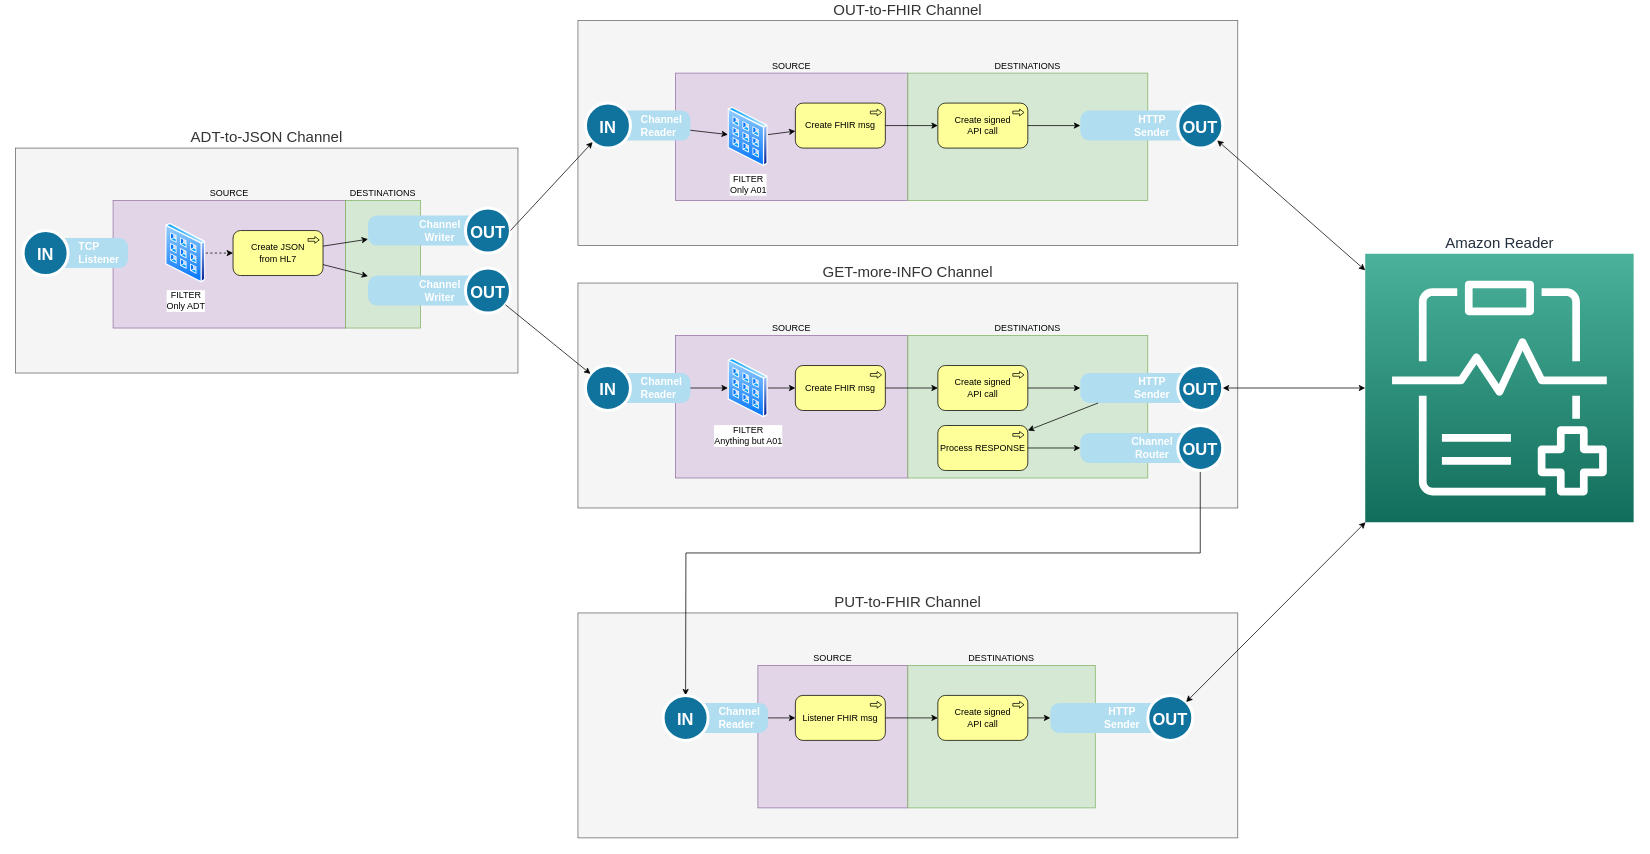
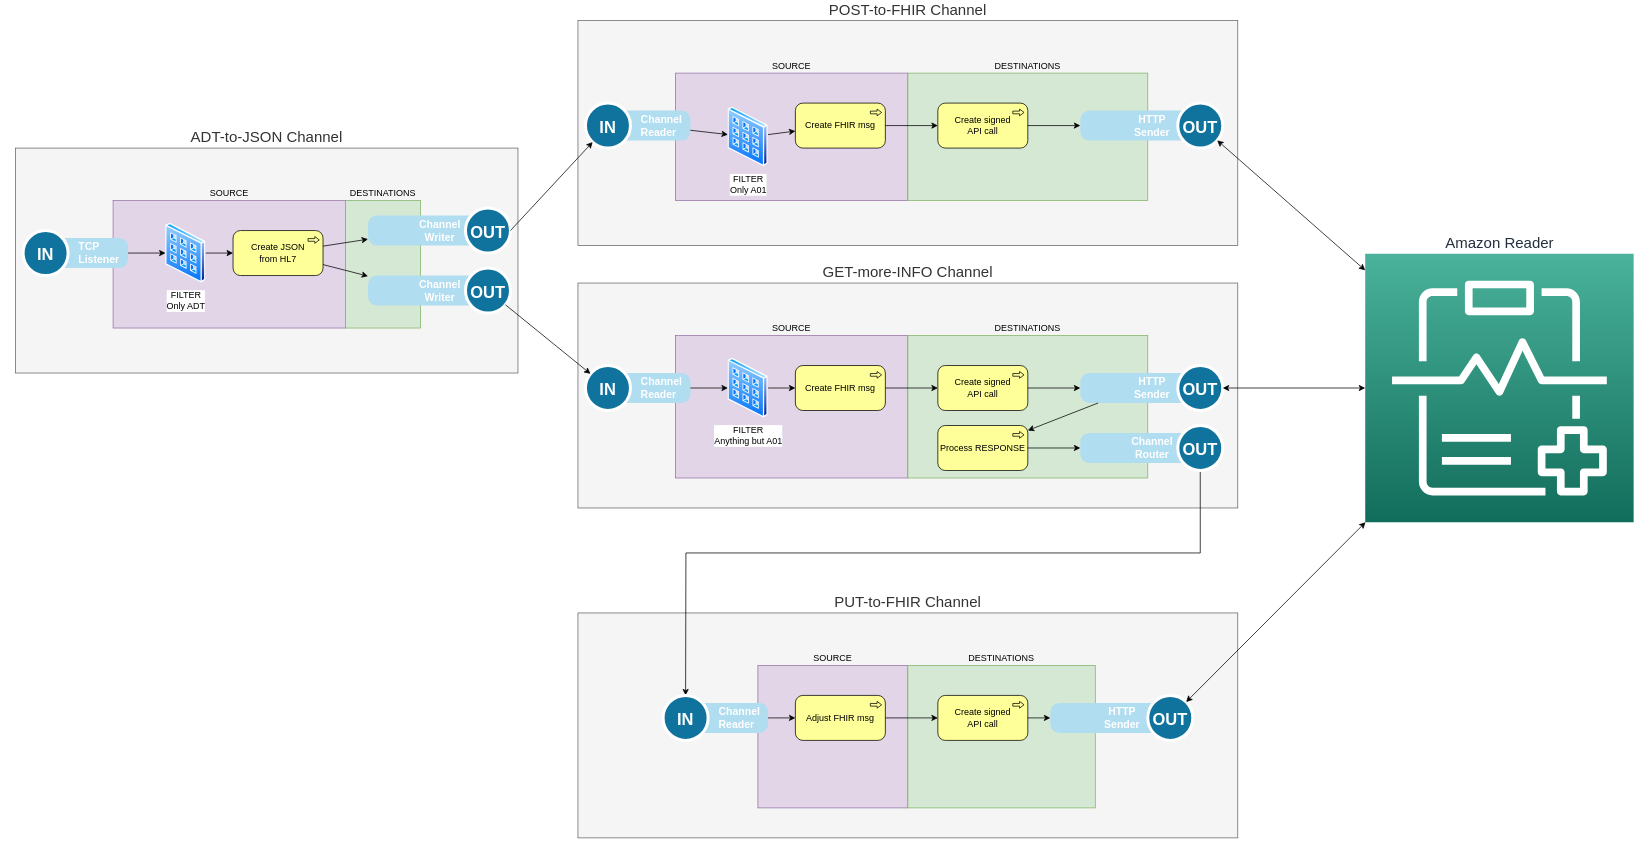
  <mxCell id="0" />
  <mxCell id="1" parent="0" />
  <mxCell id="2" value="PUT-to-FHIR Channel" style="rounded=0;whiteSpace=wrap;html=1;labelPosition=center;verticalLabelPosition=top;align=center;verticalAlign=bottom;fontSize=20;fillColor=#f5f5f5;fontColor=#333333;strokeColor=#666666;" vertex="1" parent="1"><mxGeometry x="770" y="810" width="880" height="300" as="geometry" /></mxCell>
  <mxCell id="3" value="ADT-to-JSON Channel" style="rounded=0;whiteSpace=wrap;html=1;labelPosition=center;verticalLabelPosition=top;align=center;verticalAlign=bottom;fontSize=20;fillColor=#f5f5f5;fontColor=#333333;strokeColor=#666666;" vertex="1" parent="1"><mxGeometry y="190" width="670" height="300" as="geometry" x="20" /></mxCell>
  <mxCell id="4" value="SOURCE" style="rounded=0;whiteSpace=wrap;html=1;labelPosition=center;verticalLabelPosition=top;align=center;verticalAlign=bottom;fillColor=#e1d5e7;strokeColor=#9673a6;" vertex="1" parent="1"><mxGeometry x="150" y="260" width="310" height="170" as="geometry" /></mxCell>
  <mxCell id="5" value="FILTER&lt;br&gt;Only ADT" style="aspect=fixed;perimeter=ellipsePerimeter;html=1;align=center;shadow=0;dashed=0;spacingTop=3;image;image=img/lib/active_directory/input_output_filter.svg;" vertex="1" parent="1"><mxGeometry x="220" y="290" width="53.6" height="80" as="geometry" /></mxCell>
  <mxCell id="6" value="Create JSON&lt;br&gt;from HL7" style="html=1;outlineConnect=0;whiteSpace=wrap;fillColor=#ffff99;shape=mxgraph.archimate3.application;appType=proc;archiType=rounded;" vertex="1" parent="1"><mxGeometry x="310" y="300" width="120" height="60" as="geometry" /></mxCell>
  <mxCell id="7" value="DESTINATIONS" style="rounded=0;whiteSpace=wrap;html=1;labelPosition=center;verticalLabelPosition=top;align=center;verticalAlign=bottom;fillColor=#d5e8d4;strokeColor=#82b366;" vertex="1" parent="1"><mxGeometry x="460" y="260" width="100" height="170" as="geometry" /></mxCell>
  <mxCell id="8" value="TCP Listener" style="shape=rect;rounded=1;whiteSpace=wrap;html=1;shadow=0;strokeColor=none;fillColor=#B1DDF0;arcSize=30;fontSize=14;spacingLeft=42;fontStyle=1;fontColor=#FFFFFF;align=left;" vertex="1" parent="1"><mxGeometry x="60" y="310" width="110" height="40" as="geometry" /></mxCell>
  <mxCell id="9" value="IN" style="shape=ellipse;perimeter=ellipsePerimeter;fontSize=22;fontStyle=1;shadow=0;strokeColor=#ffffff;fillColor=#10739E;strokeWidth=4;fontColor=#ffffff;align=center;" vertex="1" parent="1"><mxGeometry x="30" y="300" width="60" height="60" as="geometry" /></mxCell>
  <mxCell id="10" value="Channel&lt;br&gt;Writer" style="shape=rect;rounded=1;whiteSpace=wrap;html=1;shadow=0;strokeColor=none;fillColor=#B1DDF0;arcSize=30;fontSize=14;spacingLeft=42;fontStyle=1;fontColor=#FFFFFF;align=center;labelPosition=center;verticalLabelPosition=middle;verticalAlign=middle;" vertex="1" parent="1"><mxGeometry x="490" y="280" width="150" height="40" as="geometry" /></mxCell>
  <mxCell id="11" value="OUT" style="shape=ellipse;perimeter=ellipsePerimeter;fontSize=22;fontStyle=1;shadow=0;strokeColor=#ffffff;fillColor=#10739E;strokeWidth=4;fontColor=#ffffff;align=center;" vertex="1" parent="1"><mxGeometry x="620" y="270" width="60" height="60" as="geometry" /></mxCell>
  <mxCell id="12" value="Channel&lt;br&gt;Writer" style="shape=rect;rounded=1;whiteSpace=wrap;html=1;shadow=0;strokeColor=none;fillColor=#B1DDF0;arcSize=30;fontSize=14;spacingLeft=42;fontStyle=1;fontColor=#FFFFFF;align=center;labelPosition=center;verticalLabelPosition=middle;verticalAlign=middle;" vertex="1" parent="1"><mxGeometry x="490" y="360" width="150" height="40" as="geometry" /></mxCell>
  <mxCell id="13" value="OUT" style="shape=ellipse;perimeter=ellipsePerimeter;fontSize=22;fontStyle=1;shadow=0;strokeColor=#ffffff;fillColor=#10739E;strokeWidth=4;fontColor=#ffffff;align=center;" vertex="1" parent="1"><mxGeometry x="620" y="350" width="60" height="60" as="geometry" /></mxCell>
- <mxCell id="14" value="OUT-to-FHIR Channel" style="rounded=0;whiteSpace=wrap;html=1;labelPosition=center;verticalLabelPosition=top;align=center;verticalAlign=bottom;fontSize=20;fillColor=#f5f5f5;fontColor=#333333;strokeColor=#666666;" vertex="1" parent="1"><mxGeometry x="770" y="20" width="880" height="300" as="geometry" /></mxCell>
+ <mxCell id="14" value="POST-to-FHIR Channel" style="rounded=0;whiteSpace=wrap;html=1;labelPosition=center;verticalLabelPosition=top;align=center;verticalAlign=bottom;fontSize=20;fillColor=#f5f5f5;fontColor=#333333;strokeColor=#666666;" vertex="1" parent="1"><mxGeometry x="770" y="20" width="880" height="300" as="geometry" /></mxCell>
  <mxCell id="15" value="SOURCE" style="rounded=0;whiteSpace=wrap;html=1;labelPosition=center;verticalLabelPosition=top;align=center;verticalAlign=bottom;fillColor=#e1d5e7;strokeColor=#9673a6;" vertex="1" parent="1"><mxGeometry x="900" y="90" width="310" height="170" as="geometry" /></mxCell>
  <mxCell id="16" value="FILTER&lt;br&gt;Only A01" style="aspect=fixed;perimeter=ellipsePerimeter;html=1;align=center;shadow=0;dashed=0;spacingTop=3;image;image=img/lib/active_directory/input_output_filter.svg;" vertex="1" parent="1"><mxGeometry x="970" y="135" width="53.6" height="80" as="geometry" /></mxCell>
  <mxCell id="17" value="Create FHIR msg" style="html=1;outlineConnect=0;whiteSpace=wrap;fillColor=#ffff99;shape=mxgraph.archimate3.application;appType=proc;archiType=rounded;" vertex="1" parent="1"><mxGeometry x="1060" y="130" width="120" height="60" as="geometry" /></mxCell>
  <mxCell id="18" value="DESTINATIONS" style="rounded=0;whiteSpace=wrap;html=1;labelPosition=center;verticalLabelPosition=top;align=center;verticalAlign=bottom;fillColor=#d5e8d4;strokeColor=#82b366;" vertex="1" parent="1"><mxGeometry x="1210" y="90" width="320" height="170" as="geometry" /></mxCell>
  <mxCell id="19" value="Channel Reader" style="shape=rect;rounded=1;whiteSpace=wrap;html=1;shadow=0;strokeColor=none;fillColor=#B1DDF0;arcSize=30;fontSize=14;spacingLeft=42;fontStyle=1;fontColor=#FFFFFF;align=left;" vertex="1" parent="1"><mxGeometry x="810" y="140" width="110" height="40" as="geometry" /></mxCell>
  <mxCell id="20" value="IN" style="shape=ellipse;perimeter=ellipsePerimeter;fontSize=22;fontStyle=1;shadow=0;strokeColor=#ffffff;fillColor=#10739E;strokeWidth=4;fontColor=#ffffff;align=center;" vertex="1" parent="1"><mxGeometry x="780" y="130" width="60" height="60" as="geometry" /></mxCell>
  <mxCell id="21" value="HTTP&lt;br&gt;Sender" style="shape=rect;rounded=1;whiteSpace=wrap;html=1;shadow=0;strokeColor=none;fillColor=#B1DDF0;arcSize=30;fontSize=14;spacingLeft=42;fontStyle=1;fontColor=#FFFFFF;align=center;labelPosition=center;verticalLabelPosition=middle;verticalAlign=middle;" vertex="1" parent="1"><mxGeometry x="1440" y="140" width="150" height="40" as="geometry" /></mxCell>
  <mxCell id="22" value="OUT" style="shape=ellipse;perimeter=ellipsePerimeter;fontSize=22;fontStyle=1;shadow=0;strokeColor=#ffffff;fillColor=#10739E;strokeWidth=4;fontColor=#ffffff;align=center;" vertex="1" parent="1"><mxGeometry x="1570" y="130" width="60" height="60" as="geometry" /></mxCell>
  <mxCell id="23" value="Amazon Reader" style="sketch=0;points=[[0,0,0],[0.25,0,0],[0.5,0,0],[0.75,0,0],[1,0,0],[0,1,0],[0.25,1,0],[0.5,1,0],[0.75,1,0],[1,1,0],[0,0.25,0],[0,0.5,0],[0,0.75,0],[1,0.25,0],[1,0.5,0],[1,0.75,0]];outlineConnect=0;fontColor=#232F3E;gradientColor=#4AB29A;gradientDirection=north;fillColor=#116D5B;strokeColor=#ffffff;dashed=0;verticalLabelPosition=top;verticalAlign=bottom;align=center;html=1;fontSize=20;fontStyle=0;aspect=fixed;shape=mxgraph.aws4.resourceIcon;resIcon=mxgraph.aws4.healthlake;labelPosition=center;" vertex="1" parent="1"><mxGeometry x="1820" y="331" width="358" height="358" as="geometry" /></mxCell>
  <mxCell id="24" value="Create signed &lt;br&gt;API call" style="html=1;outlineConnect=0;whiteSpace=wrap;fillColor=#ffff99;shape=mxgraph.archimate3.application;appType=proc;archiType=rounded;" vertex="1" parent="1"><mxGeometry x="1250" y="130" width="120" height="60" as="geometry" /></mxCell>
  <mxCell id="25" value="" style="endArrow=classic;html=1;rounded=0;fontSize=20;" edge="1" parent="1" source="24" target="21"><mxGeometry width="50" height="50" relative="1" as="geometry"><mxPoint x="1520" y="320" as="sourcePoint" /><mxPoint x="1570" y="270" as="targetPoint" /></mxGeometry></mxCell>
  <mxCell id="26" value="" style="endArrow=classic;html=1;rounded=0;fontSize=20;" edge="1" parent="1" source="17" target="24"><mxGeometry width="50" height="50" relative="1" as="geometry"><mxPoint x="1380" y="170" as="sourcePoint" /><mxPoint x="1360" y="170" as="targetPoint" /></mxGeometry></mxCell>
  <mxCell id="27" value="" style="endArrow=classic;html=1;rounded=0;fontSize=20;" edge="1" parent="1" source="16" target="17"><mxGeometry width="50" height="50" relative="1" as="geometry"><mxPoint x="1390" y="180" as="sourcePoint" /><mxPoint x="1100" y="160" as="targetPoint" /></mxGeometry></mxCell>
  <mxCell id="28" value="" style="endArrow=classic;html=1;rounded=0;fontSize=20;" edge="1" parent="1" source="19" target="16"><mxGeometry width="50" height="50" relative="1" as="geometry"><mxPoint x="1400" y="190" as="sourcePoint" /><mxPoint x="1000" y="160" as="targetPoint" /></mxGeometry></mxCell>
  <mxCell id="29" value="" style="endArrow=classic;startArrow=classic;html=1;rounded=0;fontSize=20;" edge="1" parent="1" source="22" target="23"><mxGeometry width="50" height="50" relative="1" as="geometry"><mxPoint x="1440" y="450" as="sourcePoint" /><mxPoint x="1490" y="400" as="targetPoint" /></mxGeometry></mxCell>
  <mxCell id="30" value="" style="endArrow=classic;html=1;rounded=0;fontSize=20;exitX=1;exitY=0.5;exitDx=0;exitDy=0;" edge="1" parent="1" source="11" target="20"><mxGeometry width="50" height="50" relative="1" as="geometry"><mxPoint x="930" y="170" as="sourcePoint" /><mxPoint x="980" y="170" as="targetPoint" /></mxGeometry></mxCell>
  <mxCell id="31" value="" style="endArrow=classic;html=1;rounded=0;fontSize=20;" edge="1" parent="1" source="6" target="10"><mxGeometry width="50" height="50" relative="1" as="geometry"><mxPoint x="690" y="310" as="sourcePoint" /><mxPoint x="799.586" y="191.984" as="targetPoint" /></mxGeometry></mxCell>
  <mxCell id="32" value="" style="endArrow=classic;html=1;rounded=0;fontSize=20;" edge="1" parent="1" source="6" target="12"><mxGeometry width="50" height="50" relative="1" as="geometry"><mxPoint x="700" y="320" as="sourcePoint" /><mxPoint x="809.586" y="201.984" as="targetPoint" /></mxGeometry></mxCell>
- <mxCell id="33" value="" style="endArrow=classic;html=1;rounded=0;fontSize=20;dashed=1;" edge="1" parent="1" source="5" target="6"><mxGeometry width="50" height="50" relative="1" as="geometry"><mxPoint x="710" y="330" as="sourcePoint" /><mxPoint x="819.586" y="211.984" as="targetPoint" /></mxGeometry></mxCell>
+ <mxCell id="33" value="" style="endArrow=classic;html=1;rounded=0;fontSize=20;" edge="1" parent="1" source="5" target="6"><mxGeometry width="50" height="50" relative="1" as="geometry"><mxPoint x="710" y="330" as="sourcePoint" /><mxPoint x="819.586" y="211.984" as="targetPoint" /></mxGeometry></mxCell>
+ <mxCell id="34" value="" style="endArrow=classic;html=1;rounded=0;fontSize=20;" edge="1" parent="1" source="8" target="5"><mxGeometry width="50" height="50" relative="1" as="geometry"><mxPoint x="720" y="340" as="sourcePoint" /><mxPoint x="829.586" y="221.984" as="targetPoint" /></mxGeometry></mxCell>
  <mxCell id="35" value="GET-more-INFO Channel" style="rounded=0;whiteSpace=wrap;html=1;labelPosition=center;verticalLabelPosition=top;align=center;verticalAlign=bottom;fontSize=20;fillColor=#f5f5f5;fontColor=#333333;strokeColor=#666666;" vertex="1" parent="1"><mxGeometry x="770" y="370" width="880" height="300" as="geometry" /></mxCell>
  <mxCell id="36" value="SOURCE" style="rounded=0;whiteSpace=wrap;html=1;labelPosition=center;verticalLabelPosition=top;align=center;verticalAlign=bottom;fillColor=#e1d5e7;strokeColor=#9673a6;" vertex="1" parent="1"><mxGeometry x="900" y="440" width="310" height="190" as="geometry" /></mxCell>
  <mxCell id="37" value="FILTER&lt;br&gt;Anything but A01" style="aspect=fixed;perimeter=ellipsePerimeter;html=1;align=center;shadow=0;dashed=0;spacingTop=3;image;image=img/lib/active_directory/input_output_filter.svg;" vertex="1" parent="1"><mxGeometry x="970" y="470" width="53.6" height="80" as="geometry" /></mxCell>
  <mxCell id="38" value="Create FHIR msg" style="html=1;outlineConnect=0;whiteSpace=wrap;fillColor=#ffff99;shape=mxgraph.archimate3.application;appType=proc;archiType=rounded;" vertex="1" parent="1"><mxGeometry x="1060" y="480" width="120" height="60" as="geometry" /></mxCell>
  <mxCell id="39" value="DESTINATIONS" style="rounded=0;whiteSpace=wrap;html=1;labelPosition=center;verticalLabelPosition=top;align=center;verticalAlign=bottom;fillColor=#d5e8d4;strokeColor=#82b366;" vertex="1" parent="1"><mxGeometry x="1210" y="440" width="320" height="190" as="geometry" /></mxCell>
  <mxCell id="40" value="Channel Reader" style="shape=rect;rounded=1;whiteSpace=wrap;html=1;shadow=0;strokeColor=none;fillColor=#B1DDF0;arcSize=30;fontSize=14;spacingLeft=42;fontStyle=1;fontColor=#FFFFFF;align=left;" vertex="1" parent="1"><mxGeometry x="810" y="490" width="110" height="40" as="geometry" /></mxCell>
  <mxCell id="41" value="IN" style="shape=ellipse;perimeter=ellipsePerimeter;fontSize=22;fontStyle=1;shadow=0;strokeColor=#ffffff;fillColor=#10739E;strokeWidth=4;fontColor=#ffffff;align=center;" vertex="1" parent="1"><mxGeometry x="780" y="480" width="60" height="60" as="geometry" /></mxCell>
  <mxCell id="42" value="HTTP&lt;br&gt;Sender" style="shape=rect;rounded=1;whiteSpace=wrap;html=1;shadow=0;strokeColor=none;fillColor=#B1DDF0;arcSize=30;fontSize=14;spacingLeft=42;fontStyle=1;fontColor=#FFFFFF;align=center;labelPosition=center;verticalLabelPosition=middle;verticalAlign=middle;" vertex="1" parent="1"><mxGeometry x="1440" y="490" width="150" height="40" as="geometry" /></mxCell>
  <mxCell id="43" style="edgeStyle=orthogonalEdgeStyle;rounded=0;orthogonalLoop=1;jettySize=auto;html=1;fontSize=20;" edge="1" parent="1" source="55" target="61"><mxGeometry relative="1" as="geometry"><Array as="points"><mxPoint x="1600" y="730" /><mxPoint x="914" y="730" /></Array></mxGeometry></mxCell>
  <mxCell id="44" value="OUT" style="shape=ellipse;perimeter=ellipsePerimeter;fontSize=22;fontStyle=1;shadow=0;strokeColor=#ffffff;fillColor=#10739E;strokeWidth=4;fontColor=#ffffff;align=center;" vertex="1" parent="1"><mxGeometry x="1570" y="480" width="60" height="60" as="geometry" /></mxCell>
  <mxCell id="45" value="Create signed &lt;br&gt;API call" style="html=1;outlineConnect=0;whiteSpace=wrap;fillColor=#ffff99;shape=mxgraph.archimate3.application;appType=proc;archiType=rounded;" vertex="1" parent="1"><mxGeometry x="1250" y="480" width="120" height="60" as="geometry" /></mxCell>
  <mxCell id="46" value="" style="endArrow=classic;html=1;rounded=0;fontSize=20;" edge="1" parent="1" source="45" target="42"><mxGeometry width="50" height="50" relative="1" as="geometry"><mxPoint x="1520" y="670" as="sourcePoint" /><mxPoint x="1570" y="620" as="targetPoint" /></mxGeometry></mxCell>
  <mxCell id="47" value="" style="endArrow=classic;html=1;rounded=0;fontSize=20;" edge="1" parent="1" source="38" target="45"><mxGeometry width="50" height="50" relative="1" as="geometry"><mxPoint x="1380" y="520" as="sourcePoint" /><mxPoint x="1360" y="520" as="targetPoint" /></mxGeometry></mxCell>
  <mxCell id="48" value="" style="endArrow=classic;html=1;rounded=0;fontSize=20;" edge="1" parent="1" source="37" target="38"><mxGeometry width="50" height="50" relative="1" as="geometry"><mxPoint x="1390" y="530" as="sourcePoint" /><mxPoint x="1100" y="510" as="targetPoint" /></mxGeometry></mxCell>
  <mxCell id="49" value="" style="endArrow=classic;html=1;rounded=0;fontSize=20;" edge="1" parent="1" source="40" target="37"><mxGeometry width="50" height="50" relative="1" as="geometry"><mxPoint x="1400" y="540" as="sourcePoint" /><mxPoint x="1000" y="510" as="targetPoint" /></mxGeometry></mxCell>
  <mxCell id="50" value="" style="endArrow=classic;html=1;rounded=0;fontSize=20;" edge="1" parent="1" source="13" target="41"><mxGeometry width="50" height="50" relative="1" as="geometry"><mxPoint x="690" y="310" as="sourcePoint" /><mxPoint x="799.586" y="191.984" as="targetPoint" /></mxGeometry></mxCell>
  <mxCell id="51" value="" style="endArrow=classic;startArrow=classic;html=1;rounded=0;fontSize=20;" edge="1" parent="1" source="44" target="23"><mxGeometry width="50" height="50" relative="1" as="geometry"><mxPoint x="1633.274" y="188.929" as="sourcePoint" /><mxPoint x="1760" y="292.644" as="targetPoint" /></mxGeometry></mxCell>
  <mxCell id="52" value="Process RESPONSE" style="html=1;outlineConnect=0;whiteSpace=wrap;fillColor=#ffff99;shape=mxgraph.archimate3.application;appType=proc;archiType=rounded;" vertex="1" parent="1"><mxGeometry x="1250" y="560" width="120" height="60" as="geometry" /></mxCell>
  <mxCell id="53" value="" style="endArrow=classic;html=1;rounded=0;fontSize=20;" edge="1" parent="1" source="42" target="52"><mxGeometry width="50" height="50" relative="1" as="geometry"><mxPoint x="1380" y="520" as="sourcePoint" /><mxPoint x="1450" y="520" as="targetPoint" /></mxGeometry></mxCell>
  <mxCell id="54" value="Channel&lt;br&gt;Router" style="shape=rect;rounded=1;whiteSpace=wrap;html=1;shadow=0;strokeColor=none;fillColor=#B1DDF0;arcSize=30;fontSize=14;spacingLeft=42;fontStyle=1;fontColor=#FFFFFF;align=center;labelPosition=center;verticalLabelPosition=middle;verticalAlign=middle;" vertex="1" parent="1"><mxGeometry x="1440" y="570" width="150" height="40" as="geometry" /></mxCell>
  <mxCell id="55" value="OUT" style="shape=ellipse;perimeter=ellipsePerimeter;fontSize=22;fontStyle=1;shadow=0;strokeColor=#ffffff;fillColor=#10739E;strokeWidth=4;fontColor=#ffffff;align=center;" vertex="1" parent="1"><mxGeometry x="1570" y="560" width="60" height="60" as="geometry" /></mxCell>
  <mxCell id="56" value="" style="endArrow=classic;html=1;rounded=0;fontSize=20;" edge="1" parent="1" source="52" target="54"><mxGeometry width="50" height="50" relative="1" as="geometry"><mxPoint x="1473.75" y="540" as="sourcePoint" /><mxPoint x="1380" y="576.585" as="targetPoint" /></mxGeometry></mxCell>
  <mxCell id="57" value="SOURCE" style="rounded=0;whiteSpace=wrap;html=1;labelPosition=center;verticalLabelPosition=top;align=center;verticalAlign=bottom;fillColor=#e1d5e7;strokeColor=#9673a6;" vertex="1" parent="1"><mxGeometry x="1010" y="880" width="200" height="190" as="geometry" /></mxCell>
- <mxCell id="58" value="Listener FHIR msg" style="html=1;outlineConnect=0;whiteSpace=wrap;fillColor=#ffff99;shape=mxgraph.archimate3.application;appType=proc;archiType=rounded;" vertex="1" parent="1"><mxGeometry x="1060" y="920" width="120" height="60" as="geometry" /></mxCell>
+ <mxCell id="58" value="Adjust FHIR msg" style="html=1;outlineConnect=0;whiteSpace=wrap;fillColor=#ffff99;shape=mxgraph.archimate3.application;appType=proc;archiType=rounded;" vertex="1" parent="1"><mxGeometry x="1060" y="920" width="120" height="60" as="geometry" /></mxCell>
  <mxCell id="59" value="DESTINATIONS" style="rounded=0;whiteSpace=wrap;html=1;labelPosition=center;verticalLabelPosition=top;align=center;verticalAlign=bottom;fillColor=#d5e8d4;strokeColor=#82b366;" vertex="1" parent="1"><mxGeometry x="1210" y="880" width="250" height="190" as="geometry" /></mxCell>
  <mxCell id="60" value="Channel Reader" style="shape=rect;rounded=1;whiteSpace=wrap;html=1;shadow=0;strokeColor=none;fillColor=#B1DDF0;arcSize=30;fontSize=14;spacingLeft=42;fontStyle=1;fontColor=#FFFFFF;align=left;" vertex="1" parent="1"><mxGeometry x="913.6" y="930" width="110" height="40" as="geometry" /></mxCell>
  <mxCell id="61" value="IN" style="shape=ellipse;perimeter=ellipsePerimeter;fontSize=22;fontStyle=1;shadow=0;strokeColor=#ffffff;fillColor=#10739E;strokeWidth=4;fontColor=#ffffff;align=center;" vertex="1" parent="1"><mxGeometry x="883.6" y="920" width="60" height="60" as="geometry" /></mxCell>
  <mxCell id="62" value="HTTP&lt;br&gt;Sender" style="shape=rect;rounded=1;whiteSpace=wrap;html=1;shadow=0;strokeColor=none;fillColor=#B1DDF0;arcSize=30;fontSize=14;spacingLeft=42;fontStyle=1;fontColor=#FFFFFF;align=center;labelPosition=center;verticalLabelPosition=middle;verticalAlign=middle;" vertex="1" parent="1"><mxGeometry x="1400" y="930" width="150" height="40" as="geometry" /></mxCell>
  <mxCell id="63" value="OUT" style="shape=ellipse;perimeter=ellipsePerimeter;fontSize=22;fontStyle=1;shadow=0;strokeColor=#ffffff;fillColor=#10739E;strokeWidth=4;fontColor=#ffffff;align=center;" vertex="1" parent="1"><mxGeometry x="1530" y="920" width="60" height="60" as="geometry" /></mxCell>
  <mxCell id="64" value="Create signed &lt;br&gt;API call" style="html=1;outlineConnect=0;whiteSpace=wrap;fillColor=#ffff99;shape=mxgraph.archimate3.application;appType=proc;archiType=rounded;" vertex="1" parent="1"><mxGeometry x="1250" y="920" width="120" height="60" as="geometry" /></mxCell>
  <mxCell id="65" value="" style="endArrow=classic;html=1;rounded=0;fontSize=20;" edge="1" parent="1" source="64" target="62"><mxGeometry width="50" height="50" relative="1" as="geometry"><mxPoint x="1520" y="1110" as="sourcePoint" /><mxPoint x="1440" y="950" as="targetPoint" /></mxGeometry></mxCell>
  <mxCell id="66" value="" style="endArrow=classic;html=1;rounded=0;fontSize=20;" edge="1" parent="1" source="58" target="64"><mxGeometry width="50" height="50" relative="1" as="geometry"><mxPoint x="1380" y="960" as="sourcePoint" /><mxPoint x="1360" y="960" as="targetPoint" /></mxGeometry></mxCell>
  <mxCell id="67" value="" style="endArrow=classic;html=1;rounded=0;fontSize=20;" edge="1" parent="1" source="60" target="58"><mxGeometry width="50" height="50" relative="1" as="geometry"><mxPoint x="1400" y="980" as="sourcePoint" /><mxPoint x="970" y="950" as="targetPoint" /></mxGeometry></mxCell>
  <mxCell id="68" value="" style="endArrow=classic;startArrow=classic;html=1;rounded=0;fontSize=20;" edge="1" parent="1" source="63" target="23"><mxGeometry width="50" height="50" relative="1" as="geometry"><mxPoint x="1640" y="520" as="sourcePoint" /><mxPoint x="1830" y="520" as="targetPoint" /></mxGeometry></mxCell>
